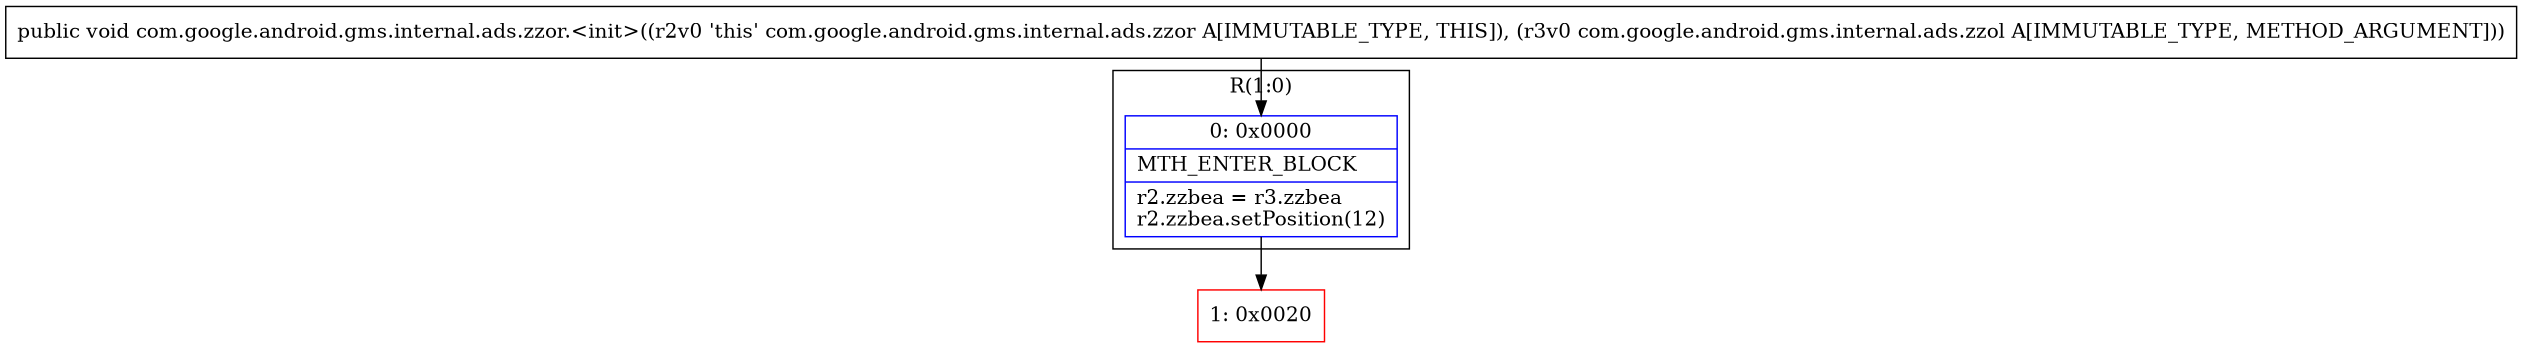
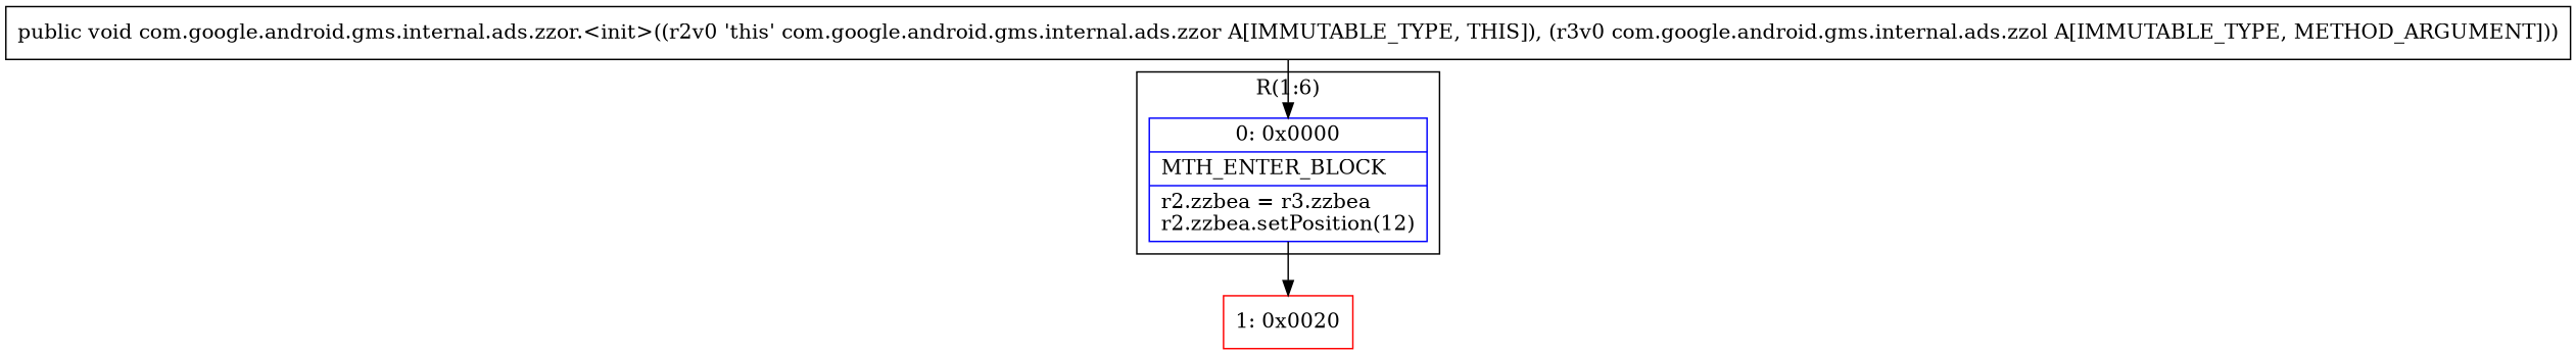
  digraph {
    node [shape=record]
    n1 [color=blue label="{0\:\ 0x0000|MTH_ENTER_BLOCK\l|r2.zzbea = r3.zzbea\lr2.zzbea.setPosition(12)\l}"]
    n2 [color=red label="{1\:\ 0x0020}"]
    n3 [label="{public void com.google.android.gms.internal.ads.zzor.\<init\>((r2v0 'this' com.google.android.gms.internal.ads.zzor A[IMMUTABLE_TYPE, THIS]), (r3v0 com.google.android.gms.internal.ads.zzol A[IMMUTABLE_TYPE, METHOD_ARGUMENT])) }"]
    subgraph cluster_1 {
-     label="R(1:0)"
+     label="R(1:6)"
      n1
    }
    n1 -> n2
    n3 -> n1
  }
